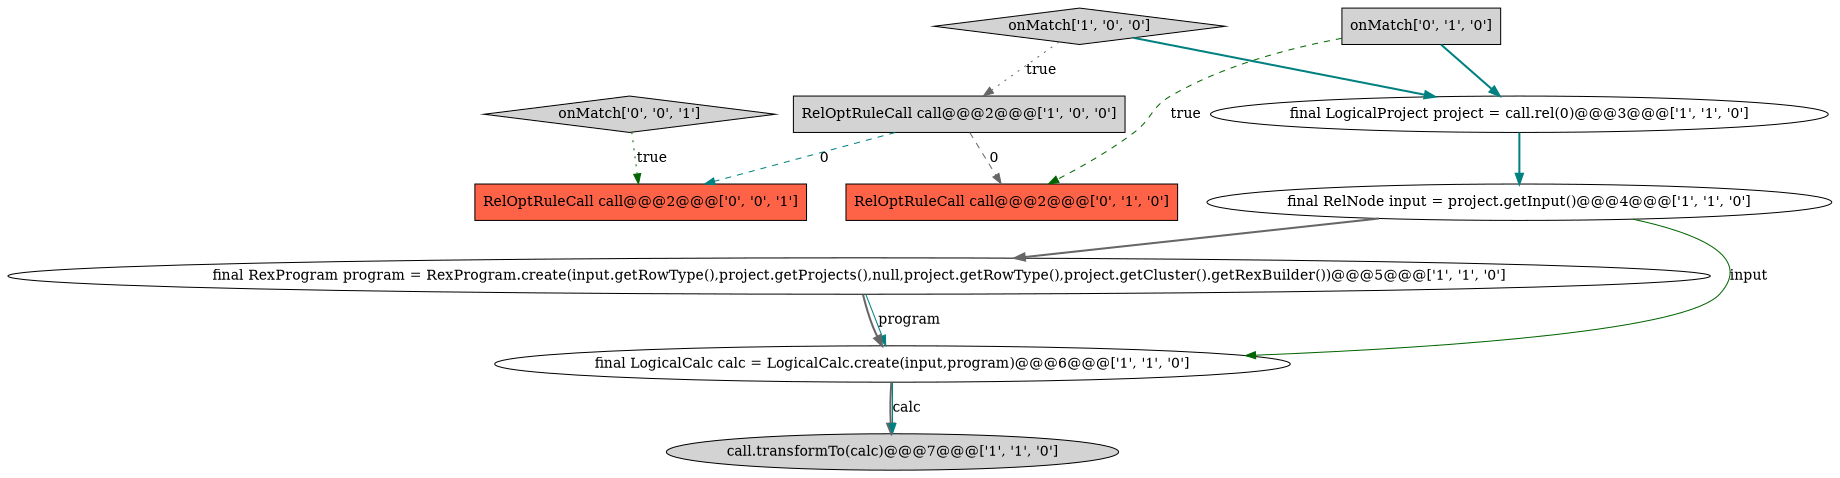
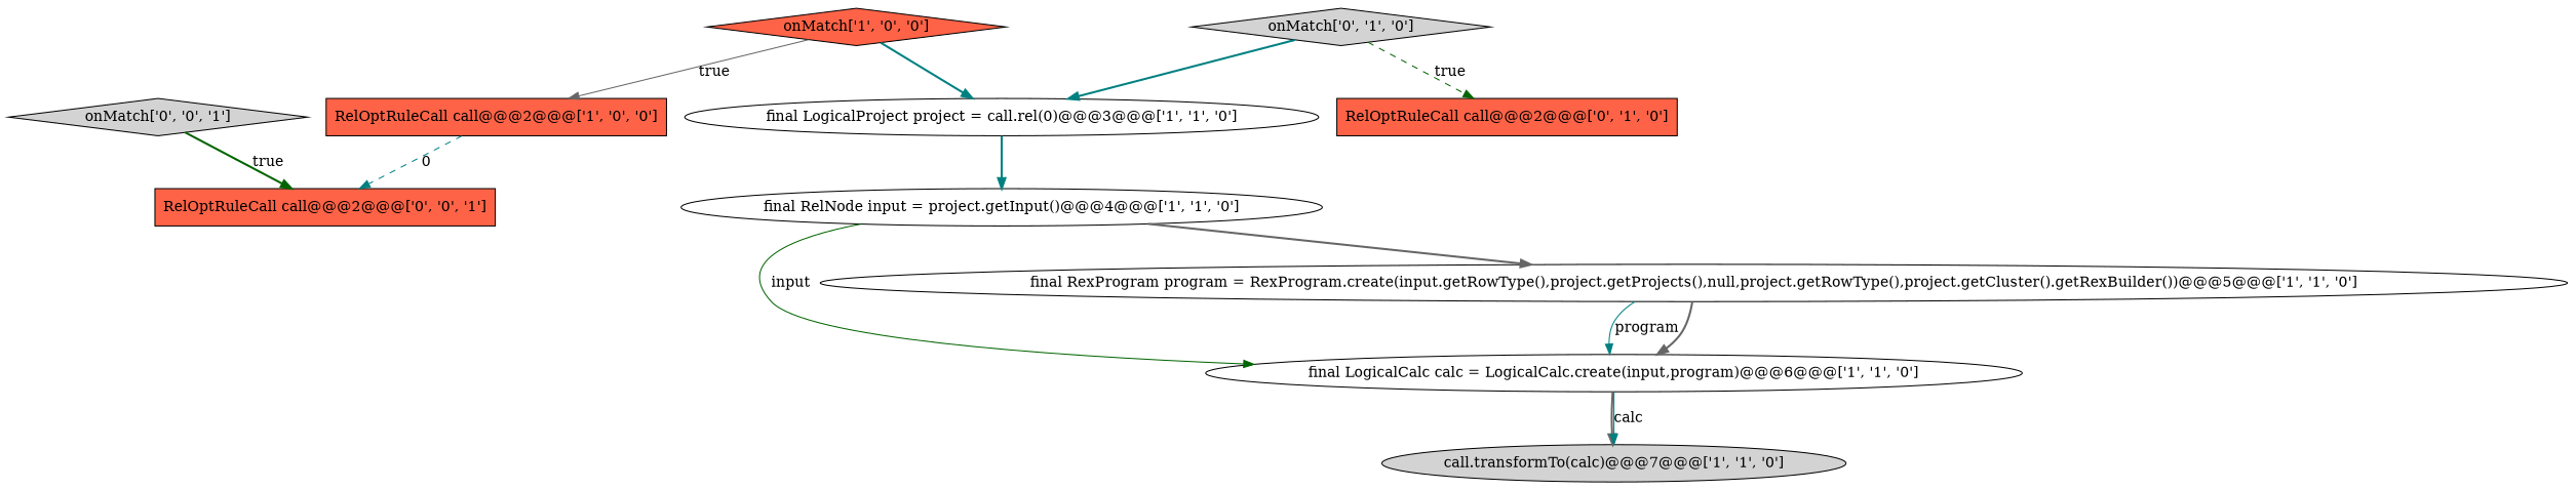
  digraph {
    node [fillcolor=lightgray shape=ellipse style=filled]
    edge [color=teal style=bold]
    n1 [label="onMatch['0', '0', '1']" shape=diamond]
    n2 [fillcolor=tomato label="RelOptRuleCall call@@@2@@@['0', '0', '1']" shape=box]
-   n3 [label="RelOptRuleCall call@@@2@@@['1', '0', '0']" shape=box]
+   n3 [fillcolor=tomato label="RelOptRuleCall call@@@2@@@['1', '0', '0']" shape=box]
    n4 [fillcolor=tomato label="RelOptRuleCall call@@@2@@@['0', '1', '0']" shape=box]
    n5 [fillcolor=white label="final LogicalCalc calc = LogicalCalc.create(input,program)@@@6@@@['1', '1', '0']"]
    n6 [label="call.transformTo(calc)@@@7@@@['1', '1', '0']"]
    n7 [fillcolor=white label="final RexProgram program = RexProgram.create(input.getRowType(),project.getProjects(),null,project.getRowType(),project.getCluster().getRexBuilder())@@@5@@@['1', '1', '0']"]
-   n8 [label="onMatch['1', '0', '0']" shape=diamond]
+   n8 [fillcolor=tomato label="onMatch['1', '0', '0']" shape=diamond]
    n9 [fillcolor=white label="final LogicalProject project = call.rel(0)@@@3@@@['1', '1', '0']"]
    n10 [fillcolor=white label="final RelNode input = project.getInput()@@@4@@@['1', '1', '0']"]
-   n11 [label="onMatch['0', '1', '0']" shape=box]
-   n1 -> n2 [color=darkgreen label=true style=dotted]
+   n11 [label="onMatch['0', '1', '0']" shape=diamond]
+   n1 -> n2 [color=darkgreen label=true]
    n3 -> n2 [label=0 style=dashed]
-   n3 -> n4 [color=gray40 label=0 style=dashed]
    n5 -> n6 [color=gray40]
    n5 -> n6 [label=calc style=solid]
    n7 -> n5 [label=program style=solid]
    n7 -> n5 [color=gray40]
-   n8 -> n3 [color=gray40 label=true style=dotted]
+   n8 -> n3 [color=gray40 label=true style=solid]
    n8 -> n9
    n9 -> n10
    n10 -> n5 [color=darkgreen label=input style=solid]
    n10 -> n7 [color=gray40]
    n11 -> n4 [color=darkgreen label=true style=dashed]
    n11 -> n9
  }
